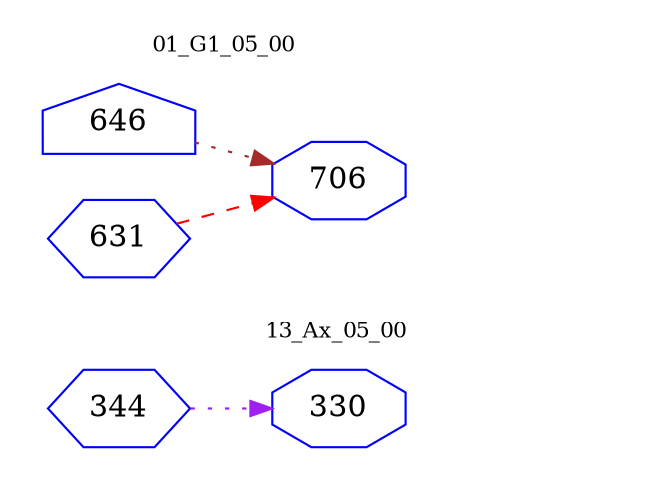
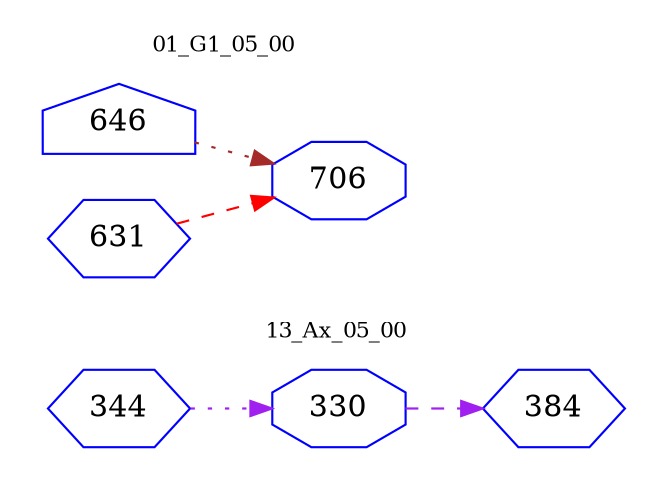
  digraph {
    rankdir=LR
    node [color=blue shape=hexagon]
    edge [color=purple style=dotted]
    n1 [label=344]
    n2 [label=330 shape=octagon]
+   n3 [label=384]
    n4 [label=646 shape=house]
    n5 [label=631]
    n6 [label=706 shape=octagon]
    subgraph cluster_1 {
      color=white
      fontsize=10
      label="13_Ax_05_00"
      n1
      n2
+     n3
    }
    subgraph cluster_2 {
      color=white
      fontsize=10
      label="01_G1_05_00"
      n4
      n5
      n6
    }
    n1 -> n2
+   n2 -> n3 [style=dashed]
    n4 -> n6 [color=brown]
    n5 -> n6 [color=red style=dashed]
  }
